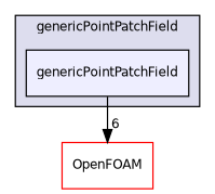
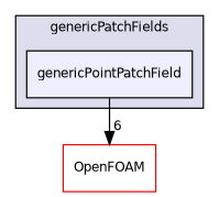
  digraph {
    compound=true
    node [fontname=Helvetica fontsize=10 shape=box]
    n1 [fillcolor="#eeeeff" label=genericPointPatchField pencolor=black style=filled]
    n2 [color=red label=OpenFOAM]
    subgraph cluster_1 {
      bgcolor="#ddddee"
      fontname=Helvetica
      fontsize=10
-     label=genericPointPatchField
+     label=genericPatchFields
      pencolor=black
      n1
    }
    n1 -> n2 [headlabel=6 labeldistance=1.5 labelfontname=Helvetica labelfontsize=10]
  }
